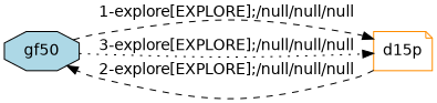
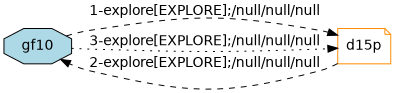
  digraph {
    rankdir=LR
    fontname="DejaVu Sans"
    node [style=filled fontname="DejaVu Sans"]
    edge [style=dashed fontname="DejaVu Sans"]
-   gf10 [fillcolor=lightblue color=black shape=octagon label=gf50]
+   gf10 [fillcolor=lightblue color=black shape=octagon]
    d15p [fillcolor=white color=darkorange shape=note]
    gf10 -> d15p [label="1-explore[EXPLORE];/null/null/null"]
    gf10 -> d15p [label="3-explore[EXPLORE];/null/null/null" style=dotted]
    d15p -> gf10 [label="2-explore[EXPLORE];/null/null/null"]
  }
